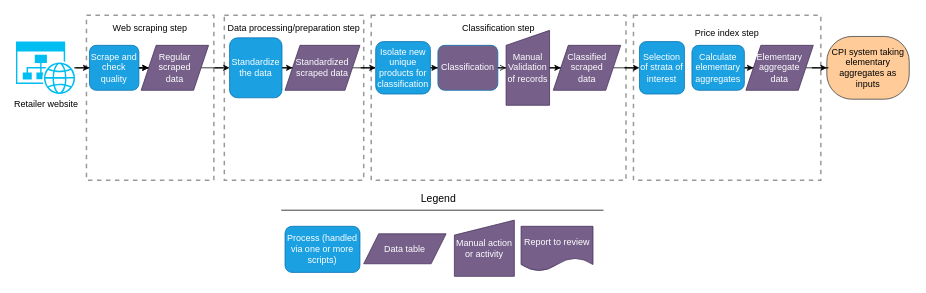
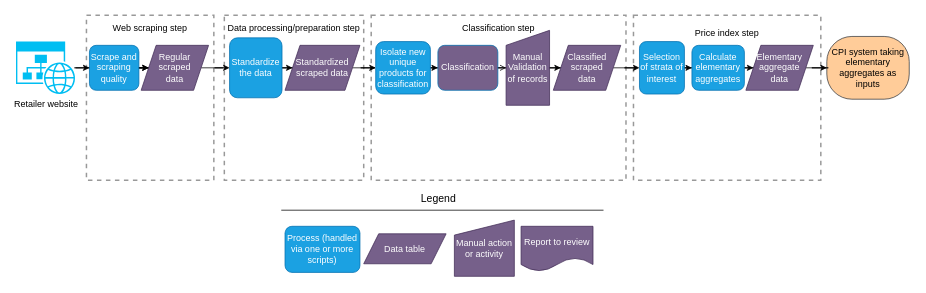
  <mxCell id="0" />
  <mxCell id="1" parent="0" />
  <mxCell id="2" value="Price index step&lt;br&gt;&lt;br&gt;&lt;br&gt;&lt;br&gt;&lt;br&gt;&lt;br&gt;&lt;br&gt;&lt;br&gt;&lt;br&gt;&lt;br&gt;&lt;br&gt;&lt;br&gt;&lt;div&gt;&lt;br&gt;&lt;/div&gt;" style="rounded=0;whiteSpace=wrap;html=1;opacity=40;align=center;strokeWidth=2;dashed=1;" parent="1" vertex="1"><mxGeometry x="844" y="20" width="250" height="220" as="geometry" /></mxCell>
  <mxCell id="3" value="Data processing/preparation step&lt;br&gt;&lt;br&gt;&lt;br&gt;&lt;br&gt;&lt;br&gt;&lt;br&gt;&lt;br&gt;&lt;br&gt;&lt;br&gt;&lt;br&gt;&lt;br&gt;&lt;br&gt;&lt;br&gt;&lt;div&gt;&lt;br&gt;&lt;/div&gt;" style="rounded=0;whiteSpace=wrap;html=1;opacity=40;align=center;dashed=1;strokeWidth=2;" parent="1" vertex="1"><mxGeometry x="298" y="20" width="186" height="220" as="geometry" /></mxCell>
  <mxCell id="4" value="Classification step&lt;br&gt;&lt;br&gt;&lt;br&gt;&lt;br&gt;&lt;br&gt;&lt;br&gt;&lt;br&gt;&lt;br&gt;&lt;br&gt;&lt;br&gt;&lt;br&gt;&lt;br&gt;&lt;br&gt;&lt;div&gt;&lt;br&gt;&lt;/div&gt;" style="rounded=0;whiteSpace=wrap;html=1;opacity=40;align=center;dashed=1;strokeWidth=2;" parent="1" vertex="1"><mxGeometry x="494" y="20" width="340" height="220" as="geometry" /></mxCell>
  <mxCell id="5" value="Web scraping step&lt;br&gt;&lt;br&gt;&lt;br&gt;&lt;br&gt;&lt;br&gt;&lt;br&gt;&lt;br&gt;&lt;br&gt;&lt;br&gt;&lt;br&gt;&lt;br&gt;&lt;br&gt;&lt;br&gt;&lt;div&gt;&lt;br&gt;&lt;/div&gt;" style="rounded=0;whiteSpace=wrap;html=1;opacity=40;align=center;dashed=1;strokeWidth=2;" parent="1" vertex="1"><mxGeometry x="114" y="20" width="170" height="220" as="geometry" /></mxCell>
  <mxCell id="6" style="edgeStyle=orthogonalEdgeStyle;rounded=0;orthogonalLoop=1;jettySize=auto;html=1;" parent="1" source="7" target="10" edge="1"><mxGeometry relative="1" as="geometry" /></mxCell>
  <mxCell id="7" value="Retailer website" style="verticalLabelPosition=bottom;html=1;verticalAlign=top;align=center;strokeColor=none;fillColor=#00BEF2;shape=mxgraph.azure.website_generic;pointerEvents=1;" parent="1" vertex="1"><mxGeometry x="20" y="55" width="80" height="70" as="geometry" /></mxCell>
  <mxCell id="8" style="edgeStyle=orthogonalEdgeStyle;rounded=0;orthogonalLoop=1;jettySize=auto;html=1;entryX=0;entryY=0.5;entryDx=0;entryDy=0;" parent="1" source="10" target="31" edge="1"><mxGeometry relative="1" as="geometry" /></mxCell>
  <mxCell id="9" value="" style="edgeStyle=orthogonalEdgeStyle;rounded=0;orthogonalLoop=1;jettySize=auto;html=1;" parent="1" source="10" target="31" edge="1"><mxGeometry relative="1" as="geometry" /></mxCell>
- <mxCell id="10" value="Scrape and check quality" style="rounded=1;whiteSpace=wrap;html=1;fillColor=#1ba1e2;fontColor=#ffffff;strokeColor=#006EAF;" parent="1" vertex="1"><mxGeometry x="118" y="60" width="66" height="60" as="geometry" /></mxCell>
+ <mxCell id="10" value="Scrape and scraping quality" style="rounded=1;whiteSpace=wrap;html=1;fillColor=#1ba1e2;fontColor=#ffffff;strokeColor=#006EAF;" parent="1" vertex="1"><mxGeometry x="118" y="60" width="66" height="60" as="geometry" /></mxCell>
  <mxCell id="11" style="edgeStyle=orthogonalEdgeStyle;rounded=0;orthogonalLoop=1;jettySize=auto;html=1;entryX=0;entryY=0.5;entryDx=0;entryDy=0;" parent="1" source="12" target="27" edge="1"><mxGeometry relative="1" as="geometry" /></mxCell>
  <mxCell id="12" value="Standardize the data" style="rounded=1;whiteSpace=wrap;html=1;fillColor=#1ba1e2;fontColor=#ffffff;strokeColor=#006EAF;" parent="1" vertex="1"><mxGeometry x="305" y="50" width="70" height="80" as="geometry" /></mxCell>
  <mxCell id="13" style="edgeStyle=orthogonalEdgeStyle;rounded=0;orthogonalLoop=1;jettySize=auto;html=1;entryX=0;entryY=0.5;entryDx=0;entryDy=0;" parent="1" source="14" target="16" edge="1"><mxGeometry relative="1" as="geometry" /></mxCell>
  <mxCell id="14" value="Isolate new unique products for classification" style="rounded=1;whiteSpace=wrap;html=1;fillColor=#1ba1e2;fontColor=#ffffff;strokeColor=#006EAF;" parent="1" vertex="1"><mxGeometry x="500" y="55" width="73" height="70" as="geometry" /></mxCell>
  <mxCell id="15" style="edgeStyle=orthogonalEdgeStyle;rounded=0;orthogonalLoop=1;jettySize=auto;html=1;entryX=0;entryY=0.5;entryDx=0;entryDy=0;endArrow=open;" parent="1" source="16" target="18" edge="1"><mxGeometry relative="1" as="geometry" /></mxCell>
  <mxCell id="16" value="Classification" style="rounded=1;whiteSpace=wrap;html=1;fillColor=#76608a;fontColor=#ffffff;strokeColor=#006EAF;" parent="1" vertex="1"><mxGeometry x="583" y="60" width="80" height="60" as="geometry" /></mxCell>
  <mxCell id="17" style="edgeStyle=orthogonalEdgeStyle;rounded=0;orthogonalLoop=1;jettySize=auto;html=1;entryX=0;entryY=0.5;entryDx=0;entryDy=0;" parent="1" source="18" target="29" edge="1"><mxGeometry relative="1" as="geometry" /></mxCell>
  <mxCell id="18" value="Manual Validation of records" style="shape=manualInput;whiteSpace=wrap;html=1;size=20;fillColor=#76608a;fontColor=#ffffff;strokeColor=#432D57;" parent="1" vertex="1"><mxGeometry x="674" y="40" width="58" height="100" as="geometry" /></mxCell>
+ <mxCell id="19" style="edgeStyle=orthogonalEdgeStyle;rounded=0;orthogonalLoop=1;jettySize=auto;html=1;entryX=0;entryY=0.5;entryDx=0;entryDy=0;" parent="1" source="20" target="22" edge="1"><mxGeometry relative="1" as="geometry" /></mxCell>
  <mxCell id="20" value="Selection of strata of interest" style="rounded=1;whiteSpace=wrap;html=1;fillColor=#1ba1e2;fontColor=#ffffff;strokeColor=#006EAF;" parent="1" vertex="1"><mxGeometry x="852" y="55" width="60" height="70" as="geometry" /></mxCell>
  <mxCell id="21" style="edgeStyle=orthogonalEdgeStyle;rounded=0;orthogonalLoop=1;jettySize=auto;html=1;" parent="1" source="22" target="25" edge="1"><mxGeometry relative="1" as="geometry" /></mxCell>
  <mxCell id="22" value="Calculate elementary aggregates" style="rounded=1;whiteSpace=wrap;html=1;fillColor=#1ba1e2;fontColor=#ffffff;strokeColor=#006EAF;" parent="1" vertex="1"><mxGeometry x="922" y="60" width="70" height="60" as="geometry" /></mxCell>
  <mxCell id="23" value="CPI system taking elementary aggregates as inputs" style="rounded=1;whiteSpace=wrap;html=1;arcSize=40;fillColor=#ffcc99;strokeColor=#36393d;fontColor=#000000;" parent="1" vertex="1"><mxGeometry x="1102" y="48.13" width="110" height="83.75" as="geometry" /></mxCell>
  <mxCell id="24" style="edgeStyle=orthogonalEdgeStyle;rounded=0;orthogonalLoop=1;jettySize=auto;html=1;entryX=0;entryY=0.5;entryDx=0;entryDy=0;" parent="1" source="25" target="23" edge="1"><mxGeometry relative="1" as="geometry" /></mxCell>
  <mxCell id="25" value="Elementary aggregate &lt;br&gt;data" style="shape=parallelogram;perimeter=parallelogramPerimeter;whiteSpace=wrap;html=1;fixedSize=1;fillColor=#76608a;fontColor=#ffffff;strokeColor=#432D57;" parent="1" vertex="1"><mxGeometry x="994" y="60" width="90" height="60" as="geometry" /></mxCell>
  <mxCell id="26" style="edgeStyle=orthogonalEdgeStyle;rounded=0;orthogonalLoop=1;jettySize=auto;html=1;entryX=0;entryY=0.5;entryDx=0;entryDy=0;" parent="1" source="27" target="14" edge="1"><mxGeometry relative="1" as="geometry" /></mxCell>
  <mxCell id="27" value="Standardized &lt;br&gt;scraped data" style="shape=parallelogram;perimeter=parallelogramPerimeter;whiteSpace=wrap;html=1;fixedSize=1;fillColor=#76608a;fontColor=#ffffff;strokeColor=#432D57;" parent="1" vertex="1"><mxGeometry x="379" y="60" width="100" height="60" as="geometry" /></mxCell>
  <mxCell id="28" style="edgeStyle=orthogonalEdgeStyle;rounded=0;orthogonalLoop=1;jettySize=auto;html=1;entryX=0;entryY=0.5;entryDx=0;entryDy=0;" parent="1" source="29" target="20" edge="1"><mxGeometry relative="1" as="geometry" /></mxCell>
  <mxCell id="29" value="Classified &lt;br&gt;scraped &lt;br&gt;data" style="shape=parallelogram;perimeter=parallelogramPerimeter;whiteSpace=wrap;html=1;fixedSize=1;fillColor=#76608a;fontColor=#ffffff;strokeColor=#432D57;" parent="1" vertex="1"><mxGeometry x="737" y="60" width="90" height="60" as="geometry" /></mxCell>
  <mxCell id="30" style="edgeStyle=orthogonalEdgeStyle;rounded=0;orthogonalLoop=1;jettySize=auto;html=1;entryX=0;entryY=0.5;entryDx=0;entryDy=0;" parent="1" source="31" target="12" edge="1"><mxGeometry relative="1" as="geometry" /></mxCell>
  <mxCell id="31" value="Regular &lt;br&gt;scraped &lt;br&gt;data" style="shape=parallelogram;perimeter=parallelogramPerimeter;whiteSpace=wrap;html=1;fixedSize=1;fillColor=#76608a;fontColor=#ffffff;strokeColor=#432D57;" parent="1" vertex="1"><mxGeometry x="187" y="60" width="90" height="60" as="geometry" /></mxCell>
  <mxCell id="32" value="Data table" style="shape=parallelogram;perimeter=parallelogramPerimeter;whiteSpace=wrap;html=1;fixedSize=1;fillColor=#76608a;fontColor=#ffffff;strokeColor=#432D57;" parent="1" vertex="1"><mxGeometry x="484" y="311.5" width="110" height="40" as="geometry" /></mxCell>
  <mxCell id="33" value="Manual action or activity" style="shape=manualInput;whiteSpace=wrap;html=1;size=20;fillColor=#76608a;fontColor=#ffffff;strokeColor=#432D57;" parent="1" vertex="1"><mxGeometry x="605" y="293.25" width="80" height="75" as="geometry" /></mxCell>
  <mxCell id="34" value="Report to review" style="shape=document;whiteSpace=wrap;html=1;boundedLbl=1;fillColor=#76608a;fontColor=#ffffff;strokeColor=#432D57;" parent="1" vertex="1"><mxGeometry x="694" y="301.5" width="96" height="60" as="geometry" /></mxCell>
  <mxCell id="35" value="Process (handled via one or more scripts)" style="rounded=1;whiteSpace=wrap;html=1;fillColor=#1ba1e2;fontColor=#ffffff;strokeColor=#006EAF;" parent="1" vertex="1"><mxGeometry x="379" y="301.5" width="100" height="61.5" as="geometry" /></mxCell>
  <mxCell id="36" value="&lt;font style=&quot;font-size: 14px;&quot;&gt;Legend&lt;/font&gt;" style="text;html=1;align=center;verticalAlign=middle;whiteSpace=wrap;rounded=0;" parent="1" vertex="1"><mxGeometry x="554" y="250" width="60" height="30" as="geometry" /></mxCell>
  <mxCell id="37" value="" style="endArrow=none;html=1;rounded=0;" parent="1" edge="1"><mxGeometry width="50" height="50" relative="1" as="geometry"><mxPoint x="374" y="280" as="sourcePoint" /><mxPoint x="804" y="280" as="targetPoint" /></mxGeometry></mxCell>
